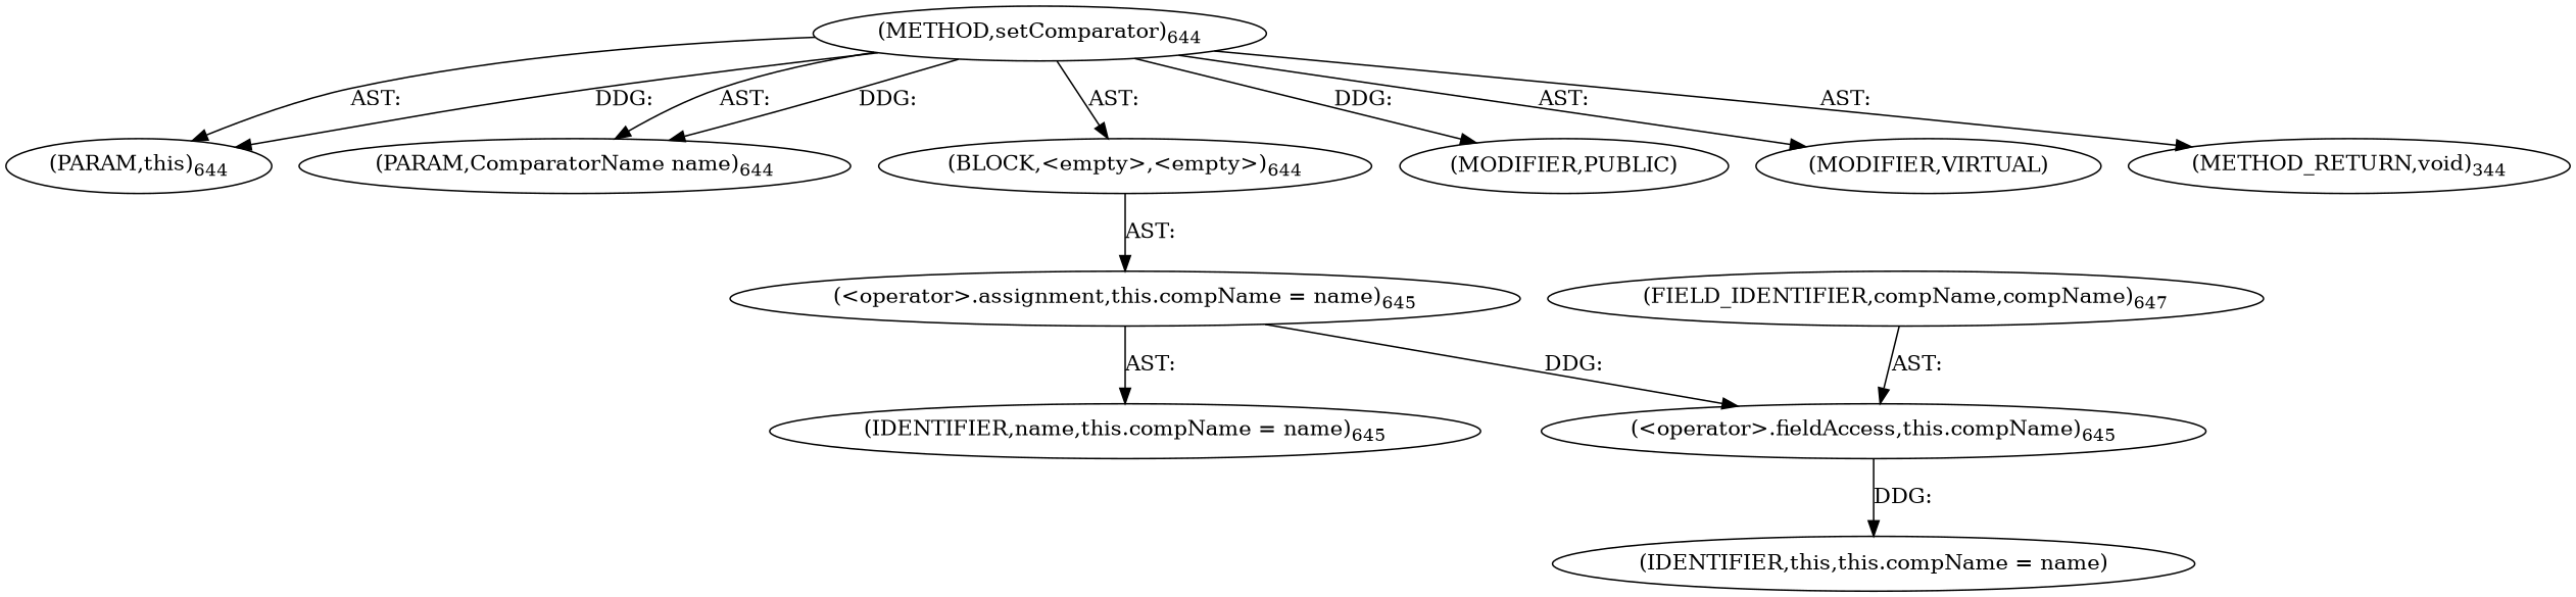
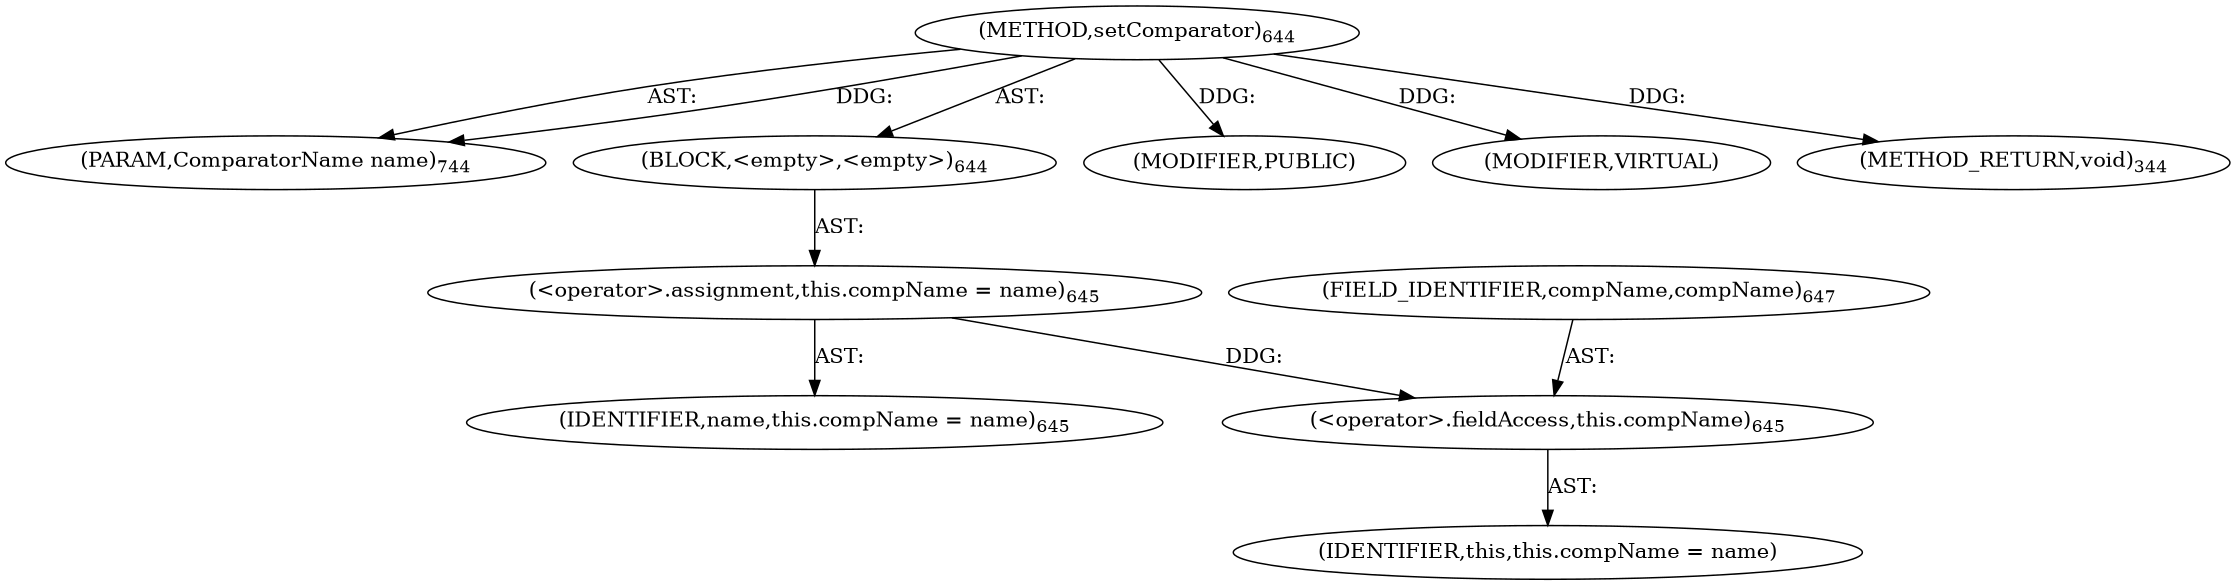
  digraph {
    n1 [label=<(METHOD,setComparator)<SUB>644</SUB>>]
-   n2 [label=<(PARAM,this)<SUB>644</SUB>>]
-   n3 [label=<(PARAM,ComparatorName name)<SUB>644</SUB>>]
+   n3 [label=<(PARAM,ComparatorName name)<SUB>744</SUB>>]
    n4 [label=<(BLOCK,&lt;empty&gt;,&lt;empty&gt;)<SUB>644</SUB>>]
    n5 [label=<(MODIFIER,PUBLIC)>]
    n6 [label=<(MODIFIER,VIRTUAL)>]
    n7 [label=<(METHOD_RETURN,void)<SUB>344</SUB>>]
    n8 [label=<(&lt;operator&gt;.assignment,this.compName = name)<SUB>645</SUB>>]
    n9 [label=<(&lt;operator&gt;.fieldAccess,this.compName)<SUB>645</SUB>>]
    n10 [label=<(IDENTIFIER,name,this.compName = name)<SUB>645</SUB>>]
    n11 [label=<(IDENTIFIER,this,this.compName = name)>]
    n12 [label=<(FIELD_IDENTIFIER,compName,compName)<SUB>647</SUB>>]
-   n1 -> n2 [label="AST: "]
-   n1 -> n2 [label="DDG: "]
    n1 -> n3 [label="AST: "]
    n1 -> n3 [label="DDG: "]
    n1 -> n4 [label="AST: "]
    n1 -> n5 [label="DDG: "]
-   n1 -> n6 [label="AST: "]
-   n1 -> n7 [label="AST: "]
+   n1 -> n6 [label="DDG: "]
+   n1 -> n7 [label="DDG: "]
    n4 -> n8 [label="AST: "]
    n8 -> n9 [label="DDG: "]
    n8 -> n10 [label="AST: "]
-   n9 -> n11 [label="DDG: "]
+   n9 -> n11 [label="AST: "]
    n12 -> n9 [label="AST: "]
  }
